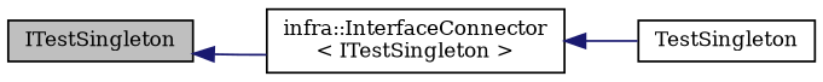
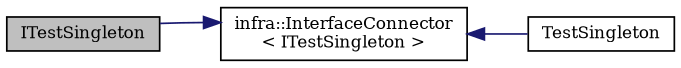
  digraph {
    fontname="DejaVu Serif"
    rankdir=LR
    node [color=black fillcolor=white fontname="DejaVu Serif" fontsize=10 shape=record style=filled]
    edge [color=midnightblue dir=back fontname="DejaVu Serif" fontsize=10 labelfontname=Helvetica labelfontsize=10 style=solid]
    n1 [fillcolor=grey75 fontcolor=black height=0.2 label=ITestSingleton width=0.4]
    n2 [height=0.2 label=TestSingleton width=0.4]
    n3 [height=0.2 label="infra::InterfaceConnector\l\< ITestSingleton \>" width=0.4]
-   n1 -> n3
+   n3 -> n1
    n3 -> n2
  }
